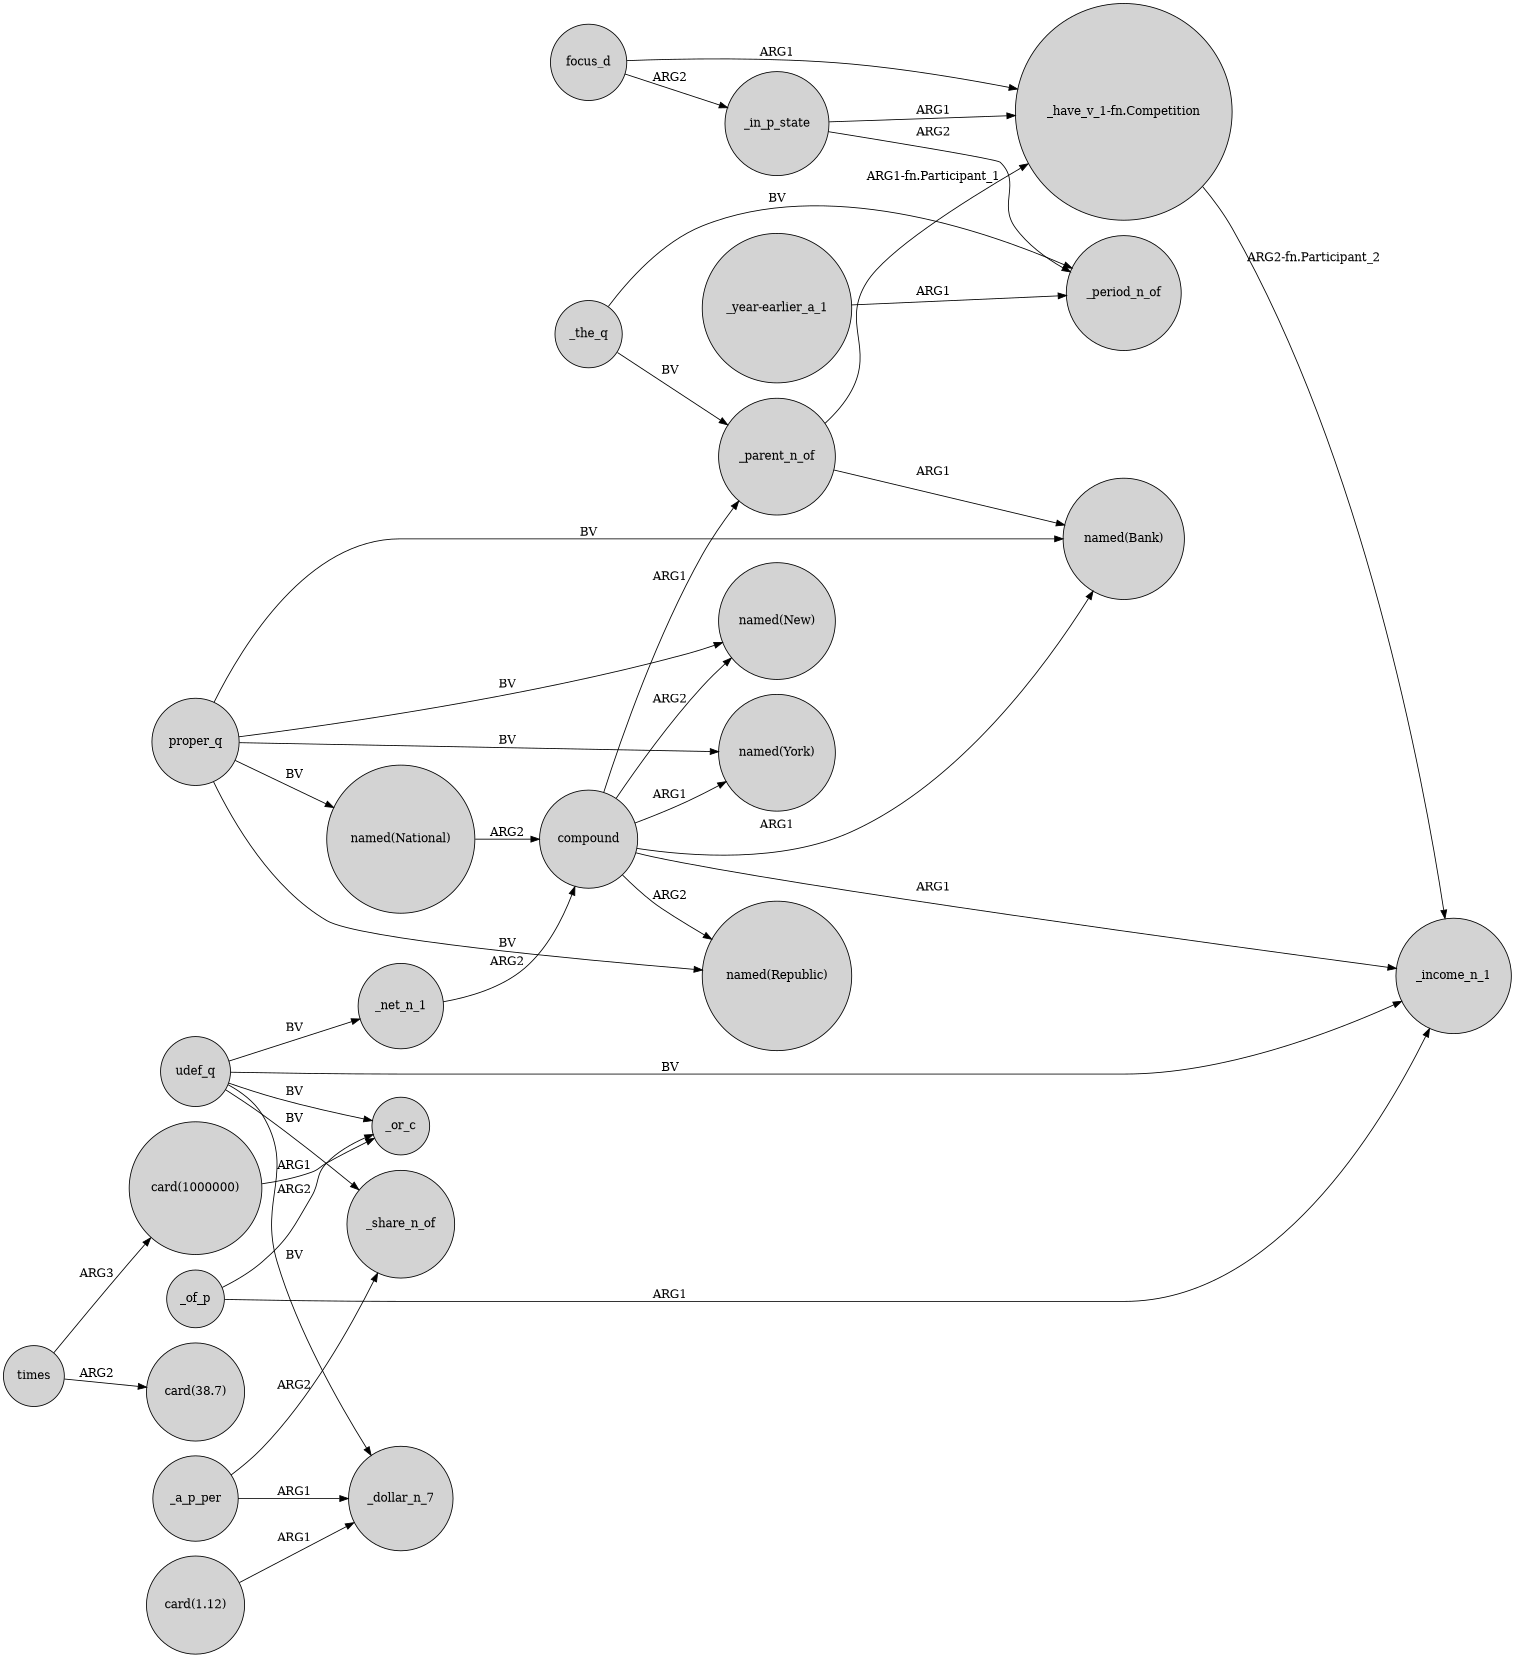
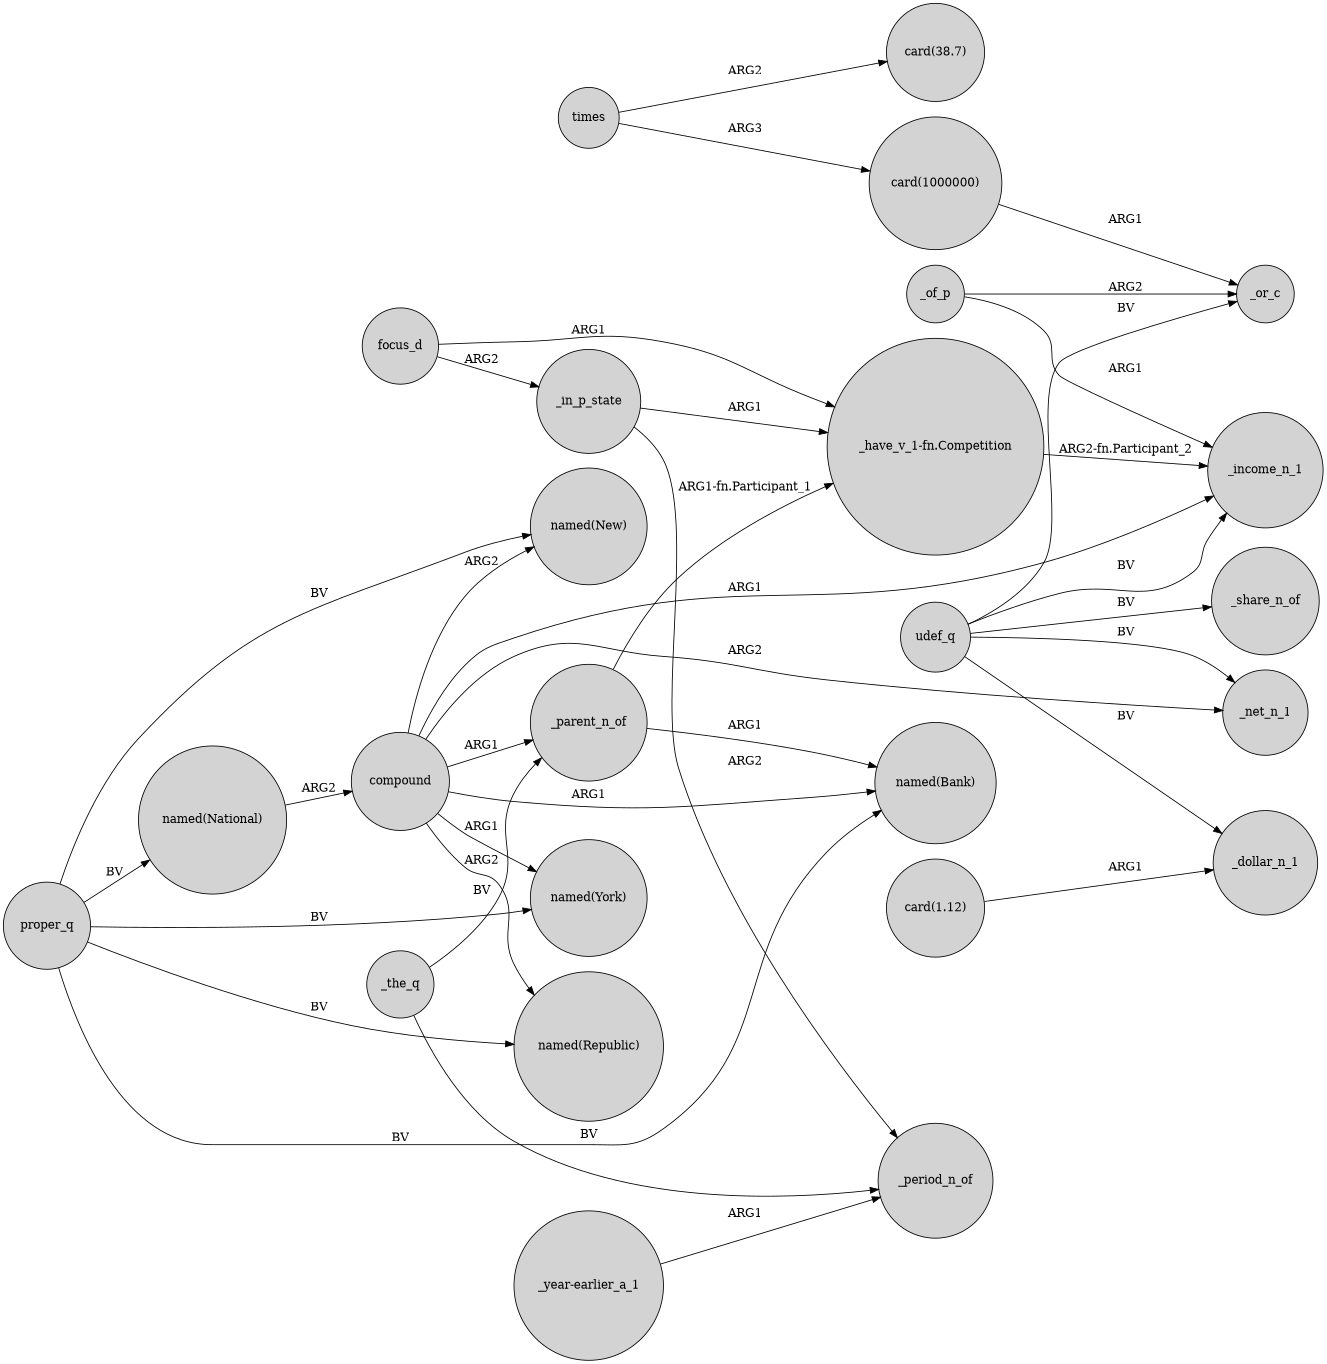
  digraph {
    rankdir=LR
    node [shape=circle style=filled]
    focus_d
    _in_p_state
    "_have_v_1-fn.Competition"
    _period_n_of
    _income_n_1
    compound
    _net_n_1
    _parent_n_of
    "named(New)"
    "named(Bank)"
    "named(York)"
    "named(Republic)"
    "named(National)"
    _the_q
    udef_q
    _or_c
-   _dollar_n_1 [label=_dollar_n_7]
+   _dollar_n_1
    _share_n_of
    proper_q
    "_year-earlier_a_1"
    times
    "card(1000000)"
    "card(38.7)"
    _of_p
    "card(1.12)"
-   _a_p_per
    focus_d -> _in_p_state [label=ARG2]
    focus_d -> "_have_v_1-fn.Competition" [label=ARG1]
    _in_p_state -> "_have_v_1-fn.Competition" [label=ARG1]
    _in_p_state -> _period_n_of [label=ARG2]
    "_have_v_1-fn.Competition" -> _income_n_1 [label="ARG2-fn.Participant_2"]
    compound -> _income_n_1 [label=ARG1]
-   _net_n_1 -> compound [label=ARG2]
+   compound -> _net_n_1 [label=ARG2]
    compound -> _parent_n_of [label=ARG1]
    compound -> "named(New)" [label=ARG2]
    compound -> "named(Bank)" [label=ARG1]
    compound -> "named(York)" [label=ARG1]
    compound -> "named(Republic)" [label=ARG2]
    _parent_n_of -> "_have_v_1-fn.Competition" [label="ARG1-fn.Participant_1"]
    _parent_n_of -> "named(Bank)" [label=ARG1]
    "named(National)" -> compound [label=ARG2]
    _the_q -> _period_n_of [label=BV]
    _the_q -> _parent_n_of [label=BV]
    udef_q -> _income_n_1 [label=BV]
    udef_q -> _net_n_1 [label=BV]
    udef_q -> _or_c [label=BV]
    udef_q -> _dollar_n_1 [label=BV]
    udef_q -> _share_n_of [label=BV]
    proper_q -> "named(New)" [label=BV]
    proper_q -> "named(Bank)" [label=BV]
    proper_q -> "named(York)" [label=BV]
    proper_q -> "named(Republic)" [label=BV]
    proper_q -> "named(National)" [label=BV]
    "_year-earlier_a_1" -> _period_n_of [label=ARG1]
    times -> "card(1000000)" [label=ARG3]
    times -> "card(38.7)" [label=ARG2]
    "card(1000000)" -> _or_c [label=ARG1]
    _of_p -> _income_n_1 [label=ARG1]
    _of_p -> _or_c [label=ARG2]
    "card(1.12)" -> _dollar_n_1 [label=ARG1]
-   _a_p_per -> _dollar_n_1 [label=ARG1]
-   _a_p_per -> _share_n_of [label=ARG2]
  }
